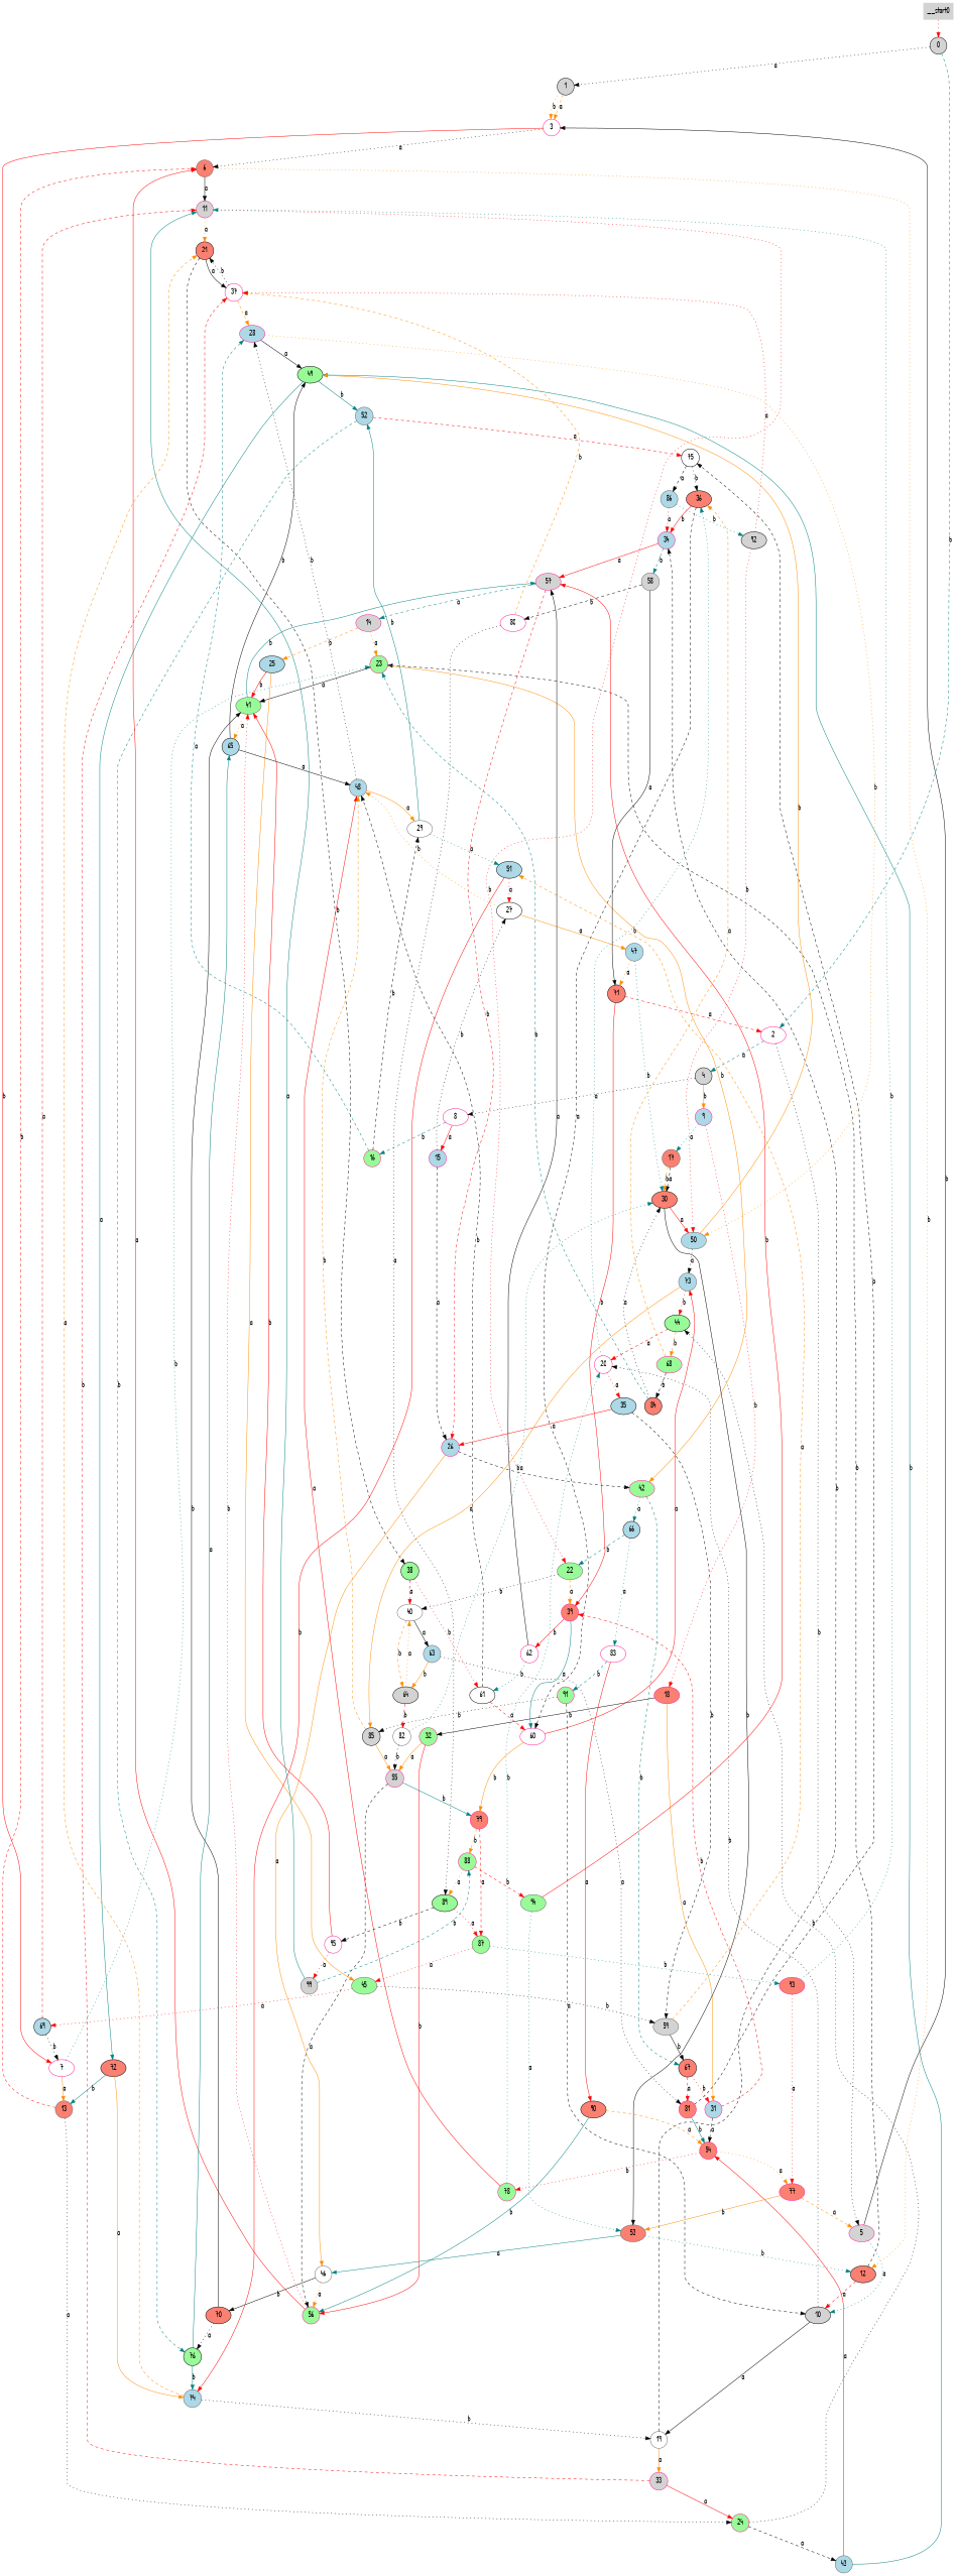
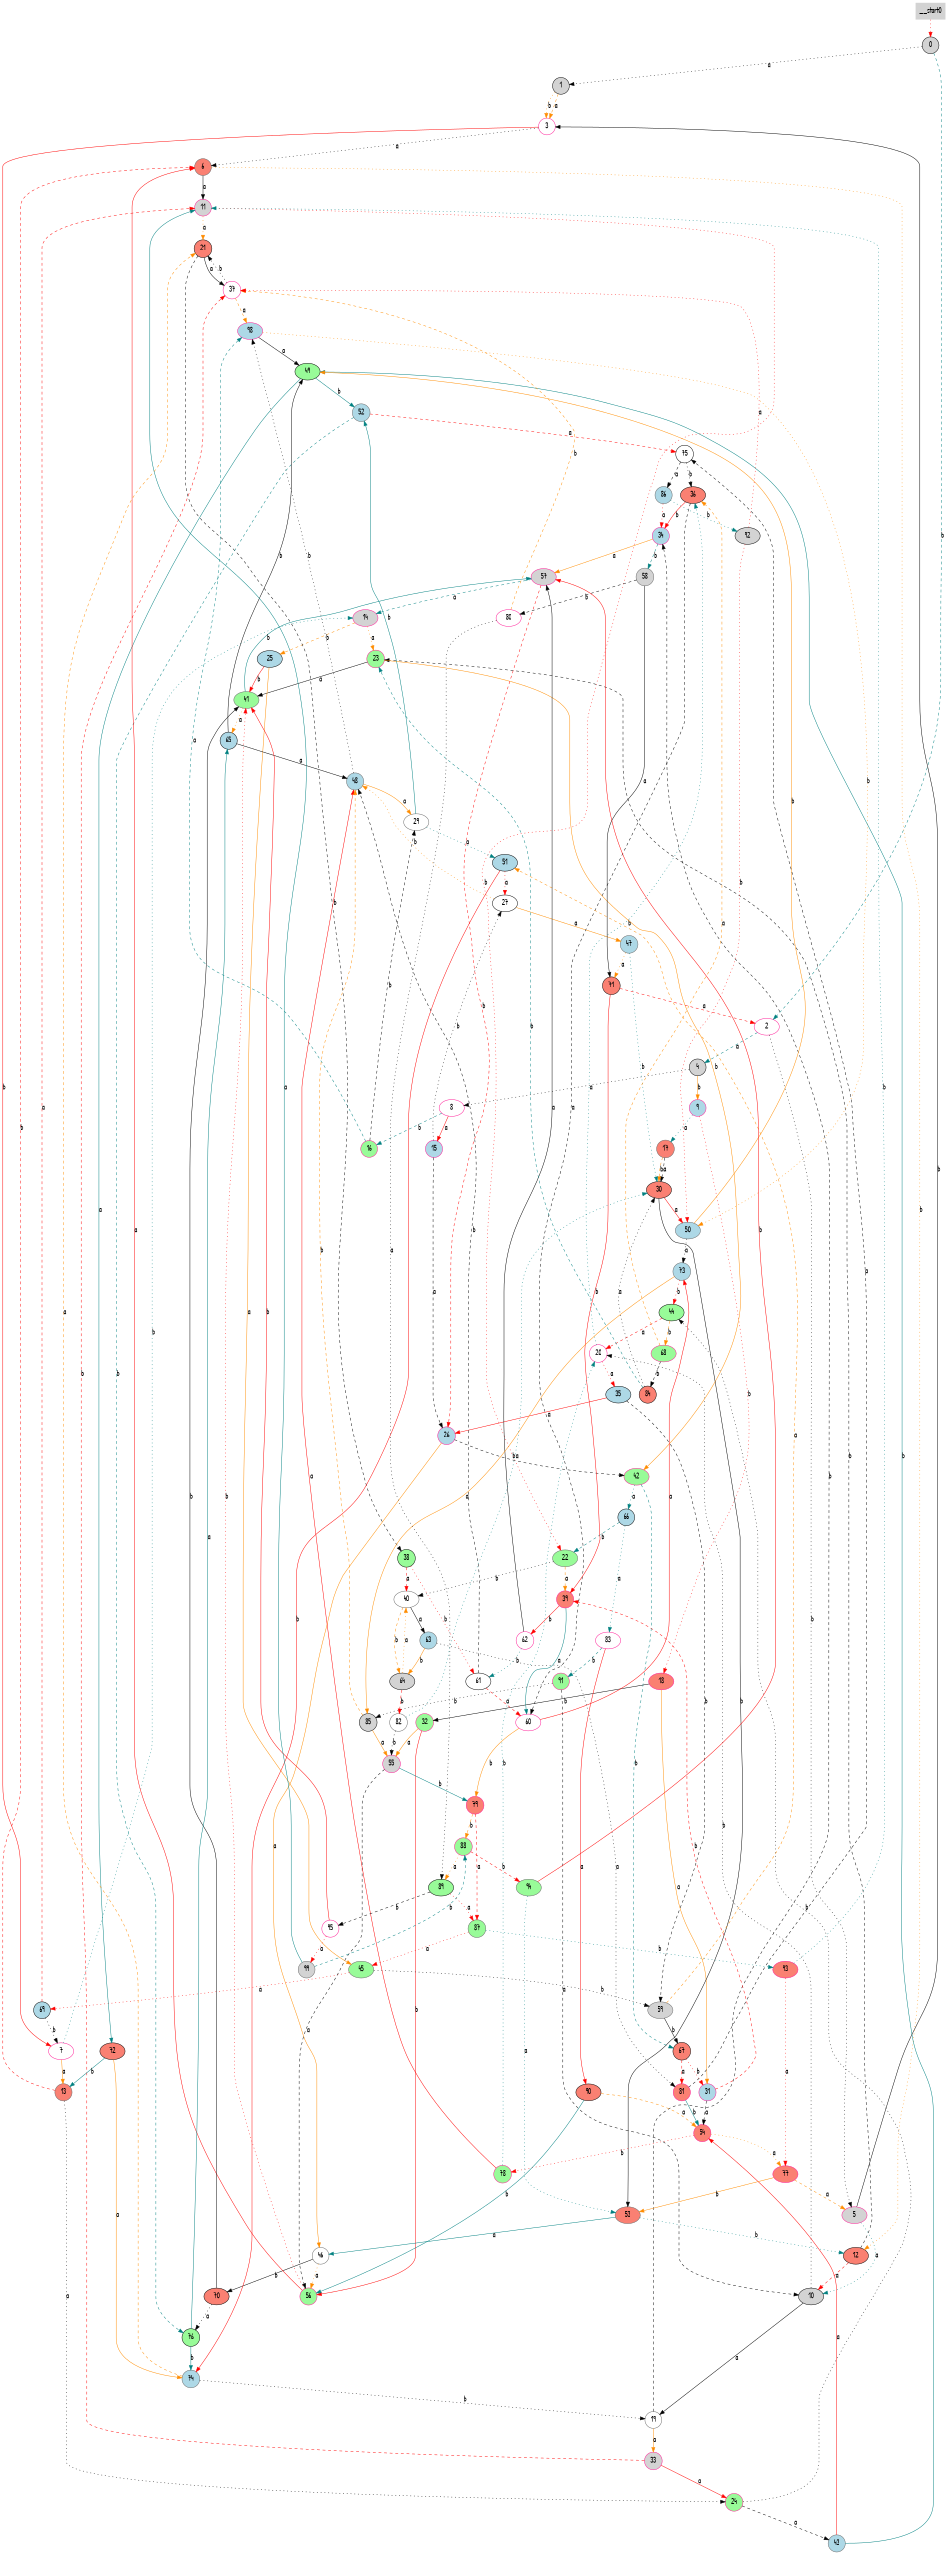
  digraph {
    fontname="Patrick Hand"
    node [color=deeppink fillcolor=salmon fontname="Patrick Hand" shape=circle style=filled]
    edge [color=black fontname="Patrick Hand" style=dotted]
    __start0 [color=gray40 fillcolor=lightgrey shape=none]
    0 [color=black fillcolor=lightgrey]
    1 [color=black fillcolor=lightgrey]
    2 [fillcolor=white shape=ellipse]
    3 [fillcolor=white]
    4 [color=black fillcolor=lightgrey]
    5 [fillcolor=lightgrey shape=ellipse]
    6 [color=gray40]
    7 [fillcolor=white shape=ellipse]
    8 [fillcolor=white shape=ellipse]
    9 [fillcolor=lightblue]
    10 [color=black fillcolor=lightgrey shape=ellipse]
    11 [fillcolor=lightgrey]
    12 [color=black shape=ellipse]
    13 [color=gray40]
    14 [fillcolor=lightgrey shape=ellipse]
    15 [fillcolor=lightblue]
    16 [fillcolor=palegreen]
    17 [color=gray40]
    18 [shape=ellipse]
    19 [color=gray40 fillcolor=white]
    20 [fillcolor=white]
    21 [color=black]
    22 [color=gray40 fillcolor=palegreen shape=ellipse]
    23 [fillcolor=palegreen]
    24 [fillcolor=palegreen]
    25 [color=black fillcolor=lightblue shape=ellipse]
    26 [fillcolor=lightblue]
    27 [color=black fillcolor=white shape=ellipse]
-   28 [fillcolor=lightblue shape=ellipse]
+   28 [fillcolor=lightblue shape=ellipse label=98]
    29 [color=gray40 fillcolor=white shape=ellipse]
    30 [color=black shape=ellipse]
    31 [fillcolor=lightblue]
    32 [fillcolor=palegreen]
    33 [fillcolor=lightgrey]
    34 [fillcolor=lightblue]
    35 [color=black fillcolor=lightblue shape=ellipse]
    36 [color=black shape=ellipse]
    37 [fillcolor=white]
    38 [color=black fillcolor=palegreen]
    39
    40 [color=gray40 fillcolor=white shape=ellipse]
    41 [color=gray40 fillcolor=palegreen shape=ellipse]
    42 [fillcolor=palegreen shape=ellipse]
    43 [color=gray40 fillcolor=lightblue]
    44 [color=black fillcolor=palegreen shape=ellipse]
    45 [color=gray40 fillcolor=palegreen shape=ellipse]
    46 [color=gray40 fillcolor=white]
    47 [color=gray40 fillcolor=lightblue]
    48 [color=gray40 fillcolor=lightblue]
    49 [color=black fillcolor=palegreen shape=ellipse]
    50 [color=gray40 fillcolor=lightblue shape=ellipse]
    51 [color=black fillcolor=lightblue shape=ellipse]
    52 [color=gray40 fillcolor=lightblue]
    53 [color=gray40 shape=ellipse]
    54
    55 [fillcolor=lightgrey]
    56 [fillcolor=palegreen]
    57 [fillcolor=lightgrey shape=ellipse]
    58 [color=gray40 fillcolor=lightgrey]
    59 [color=gray40 fillcolor=lightgrey shape=ellipse]
    60 [fillcolor=white shape=ellipse]
    61 [color=black fillcolor=white shape=ellipse]
    62 [fillcolor=white]
    63 [color=gray40 fillcolor=lightblue]
    64 [color=black fillcolor=lightgrey shape=ellipse]
    65 [color=black fillcolor=lightblue]
    66 [color=black fillcolor=lightblue]
    67 [color=black]
    68 [fillcolor=palegreen shape=ellipse]
    69 [color=black fillcolor=lightblue]
    70 [color=black shape=ellipse]
    71 [color=black]
    72 [color=black shape=ellipse]
    73 [color=gray40 fillcolor=lightblue]
    74 [color=gray40 fillcolor=lightblue]
    75 [color=black fillcolor=white]
    76 [color=black fillcolor=palegreen]
    77 [shape=ellipse]
    78 [fillcolor=palegreen]
    79
    80 [fillcolor=white shape=ellipse]
    81
    82 [color=gray40 fillcolor=white]
    83 [fillcolor=white shape=ellipse]
    84 [color=black]
    85 [color=black fillcolor=lightgrey]
    86 [color=gray40 fillcolor=lightblue]
    87 [color=gray40 fillcolor=palegreen]
    88 [fillcolor=palegreen]
    89 [color=black fillcolor=palegreen shape=ellipse]
    90 [color=black shape=ellipse]
    91 [fillcolor=palegreen]
    92 [color=black fillcolor=lightgrey shape=ellipse]
    93 [shape=ellipse]
    94 [color=gray40 fillcolor=palegreen shape=ellipse]
    95 [fillcolor=white]
    n98 [color=gray40 fillcolor=lightgrey label=99]
    __start0 -> 0 [color=red]
    0 -> 1 [label=a]
    0 -> 2 [color=teal label=b style=dashed]
    1 -> 3 [color=darkorange label=a style=dashed]
    1 -> 3 [color=darkorange label=b]
    2 -> 4 [color=teal label=a style=dashed]
    2 -> 5 [label=b]
    3 -> 6 [label=a]
    3 -> 7 [color=red label=b style=solid]
    4 -> 8 [label=a]
    4 -> 9 [color=darkorange label=b style=solid]
    5 -> 3 [label=b style=solid]
    5 -> 10 [color=teal label=a]
    6 -> 11 [label=a style=solid]
    6 -> 12 [color=darkorange label=b]
    7 -> 13 [color=darkorange label=a style=solid]
-   7 -> 23 [color=teal label=b]
+   7 -> 14 [color=teal label=b]
    8 -> 15 [color=red label=a style=solid]
    8 -> 16 [color=teal label=b style=dashed]
    9 -> 17 [color=teal label=a]
    9 -> 18 [color=red label=b]
    10 -> 19 [label=a style=solid]
    10 -> 20 [label=b]
    11 -> 21 [color=darkorange label=a]
    11 -> 22 [color=red label=b]
    12 -> 10 [color=red label=a style=dashed]
    12 -> 23 [label=b style=dashed]
    13 -> 6 [color=red label=b style=dashed]
    13 -> 24 [label=a]
    14 -> 23 [color=darkorange label=a]
    14 -> 25 [color=darkorange label=b style=dashed]
    15 -> 26 [label=a style=dashed]
    15 -> 27 [label=b]
    16 -> 28 [color=teal label=a style=dashed]
    16 -> 29 [label=b style=dashed]
    17 -> 30 [label=a style=dashed]
    17 -> 30 [color=darkorange label=b style=dashed]
    18 -> 31 [color=darkorange label=a style=solid]
    18 -> 32 [label=b style=solid]
    19 -> 33 [color=darkorange label=a style=solid]
    19 -> 34 [label=b style=dashed]
    20 -> 35 [color=red label=a]
    20 -> 36 [color=teal label=b]
    21 -> 37 [label=a style=solid]
    21 -> 38 [label=b style=dashed]
    22 -> 39 [color=darkorange label=a style=dashed]
    22 -> 40 [label=b]
    23 -> 41 [label=a style=solid]
    23 -> 42 [color=darkorange label=b style=solid]
    24 -> 43 [label=a style=dashed]
    24 -> 44 [label=b]
    25 -> 41 [color=red label=b style=solid]
    25 -> 45 [color=darkorange label=a style=solid]
    26 -> 42 [label=b style=dashed]
    26 -> 46 [color=darkorange label=a style=solid]
    27 -> 47 [color=darkorange label=a style=solid]
    27 -> 48 [color=darkorange label=b]
    28 -> 49 [label=a style=solid]
    28 -> 50 [color=darkorange label=b]
    29 -> 51 [color=teal label=a]
    29 -> 52 [color=teal label=b style=solid]
    30 -> 50 [color=red label=a style=solid]
    30 -> 53 [label=b style=solid]
    31 -> 39 [color=red label=b style=dashed]
    31 -> 54 [label=a style=dashed]
    32 -> 55 [color=darkorange label=a style=solid]
    32 -> 56 [color=red label=b style=solid]
    33 -> 24 [color=red label=a style=solid]
    33 -> 37 [color=red label=b style=dashed]
-   34 -> 57 [color=red label=a style=solid]
+   34 -> 57 [color=darkorange label=a style=solid]
    34 -> 58 [color=teal label=b style=dashed]
    35 -> 26 [color=red label=a style=solid]
    35 -> 59 [label=b style=dashed]
    36 -> 34 [color=red label=b style=solid]
    36 -> 60 [label=a style=dashed]
    37 -> 21 [label=b]
    37 -> 28 [color=darkorange label=a style=dashed]
    38 -> 40 [color=red label=a style=dashed]
    38 -> 61 [color=red label=b]
    39 -> 60 [color=teal label=a style=solid]
    39 -> 62 [color=red label=b style=solid]
    40 -> 63 [label=a style=solid]
    40 -> 64 [color=darkorange label=b style=dashed]
    41 -> 57 [color=teal label=b style=solid]
    41 -> 65 [color=darkorange label=a]
    42 -> 66 [color=teal label=a]
    42 -> 67 [color=teal label=b style=dashed]
    43 -> 49 [color=teal label=b style=solid]
    43 -> 54 [color=red label=a style=solid]
    44 -> 20 [color=red label=a style=dashed]
    44 -> 68 [color=darkorange label=b style=dashed]
    45 -> 59 [label=b]
    45 -> 69 [color=red label=a]
    46 -> 56 [color=darkorange label=a]
    46 -> 70 [label=b style=solid]
    47 -> 30 [color=teal label=b]
    47 -> 71 [color=darkorange label=a]
    48 -> 28 [label=b]
    48 -> 29 [color=darkorange label=a style=solid]
    49 -> 52 [color=teal label=b style=solid]
    49 -> 72 [color=teal label=a style=solid]
    50 -> 49 [color=darkorange label=b style=solid]
    50 -> 73 [label=a]
    51 -> 27 [color=red label=a]
    51 -> 74 [color=red label=b style=solid]
    52 -> 75 [color=red label=a style=dashed]
    52 -> 76 [color=teal label=b style=dashed]
    53 -> 12 [color=teal label=b]
    53 -> 46 [color=teal label=a style=solid]
    54 -> 77 [color=darkorange label=a]
    54 -> 78 [color=red label=b]
    55 -> 56 [label=a style=dashed]
    55 -> 79 [color=teal label=b style=solid]
    56 -> 6 [color=red label=a style=solid]
    56 -> 41 [color=red label=b]
    57 -> 14 [color=teal label=a style=dashed]
    57 -> 26 [color=red label=b style=dashed]
    58 -> 71 [label=a style=solid]
    58 -> 80 [label=b style=dashed]
    59 -> 51 [color=darkorange label=a style=dashed]
    59 -> 67 [label=b style=solid]
    60 -> 73 [color=red label=a style=solid]
    60 -> 79 [color=darkorange label=b style=solid]
    61 -> 48 [label=b style=dashed]
    61 -> 60 [color=red label=a style=dashed]
    62 -> 57 [label=a style=solid]
    62 -> 61 [color=teal label=b]
    63 -> 64 [color=darkorange label=b style=solid]
    63 -> 81 [label=a]
    64 -> 40 [color=darkorange label=a]
    64 -> 82 [color=red label=b style=dashed]
    65 -> 48 [label=a style=solid]
    65 -> 49 [label=b style=solid]
    66 -> 22 [color=teal label=b style=dashed]
    66 -> 83 [color=teal label=a]
    67 -> 31 [color=red label=b]
    67 -> 81 [color=red label=a style=dashed]
    68 -> 36 [color=darkorange label=a style=dashed]
    68 -> 84 [label=b style=dashed]
    69 -> 7 [label=b]
    69 -> 11 [color=red label=a style=dashed]
    70 -> 41 [label=b style=solid]
    70 -> 76 [label=a]
    71 -> 2 [color=red label=a style=dashed]
    71 -> 39 [color=red label=b style=solid]
    72 -> 13 [color=teal label=b style=solid]
    72 -> 74 [color=darkorange label=a style=solid]
    73 -> 44 [color=red label=b]
    73 -> 85 [color=darkorange label=a style=solid]
    74 -> 19 [label=b]
    74 -> 21 [color=darkorange label=a style=dashed]
    75 -> 36 [label=b]
    75 -> 86 [label=a style=dashed]
    76 -> 65 [color=teal label=a style=solid]
    76 -> 74 [color=teal label=b style=solid]
    77 -> 5 [color=darkorange label=a style=dashed]
    77 -> 53 [color=darkorange label=b style=solid]
    78 -> 20 [color=teal label=b]
    78 -> 48 [color=red label=a style=solid]
    79 -> 87 [color=red label=a style=dashed]
    79 -> 88 [color=darkorange label=b style=dashed]
    80 -> 37 [color=darkorange label=b style=dashed]
    80 -> 89 [label=a]
    81 -> 54 [color=teal label=b style=solid]
    81 -> 75 [label=a style=dashed]
    82 -> 30 [color=teal label=a]
    82 -> 55 [label=b]
    83 -> 90 [color=red label=a style=solid]
    83 -> 91 [color=teal label=b style=dashed]
    84 -> 23 [color=teal label=b style=dashed]
    84 -> 30 [label=a]
    85 -> 48 [color=darkorange label=b style=dashed]
    85 -> 55 [color=darkorange label=a style=solid]
    86 -> 34 [color=red label=a]
    86 -> 92 [color=teal label=b]
    87 -> 45 [color=red label=a]
    87 -> 93 [color=teal label=b]
    88 -> 89 [color=darkorange label=a]
    88 -> 94 [color=red label=b style=dashed]
    89 -> 87 [color=red label=a]
    89 -> 95 [label=b style=dashed]
    90 -> 54 [color=darkorange label=a style=dashed]
    90 -> 56 [color=teal label=b style=solid]
    91 -> 10 [label=a style=dashed]
    91 -> 85 [label=b]
    92 -> 37 [color=red label=a]
    92 -> 50 [color=red label=b]
    93 -> 11 [color=teal label=b]
    93 -> 77 [color=red label=a]
    94 -> 53 [color=teal label=a]
    94 -> 57 [color=red label=b style=solid]
    95 -> 41 [color=red label=b style=solid]
    95 -> n98 [color=red label=a]
    n98 -> 11 [color=teal label=a style=solid]
    n98 -> 88 [color=teal label=b style=dashed]
  }
